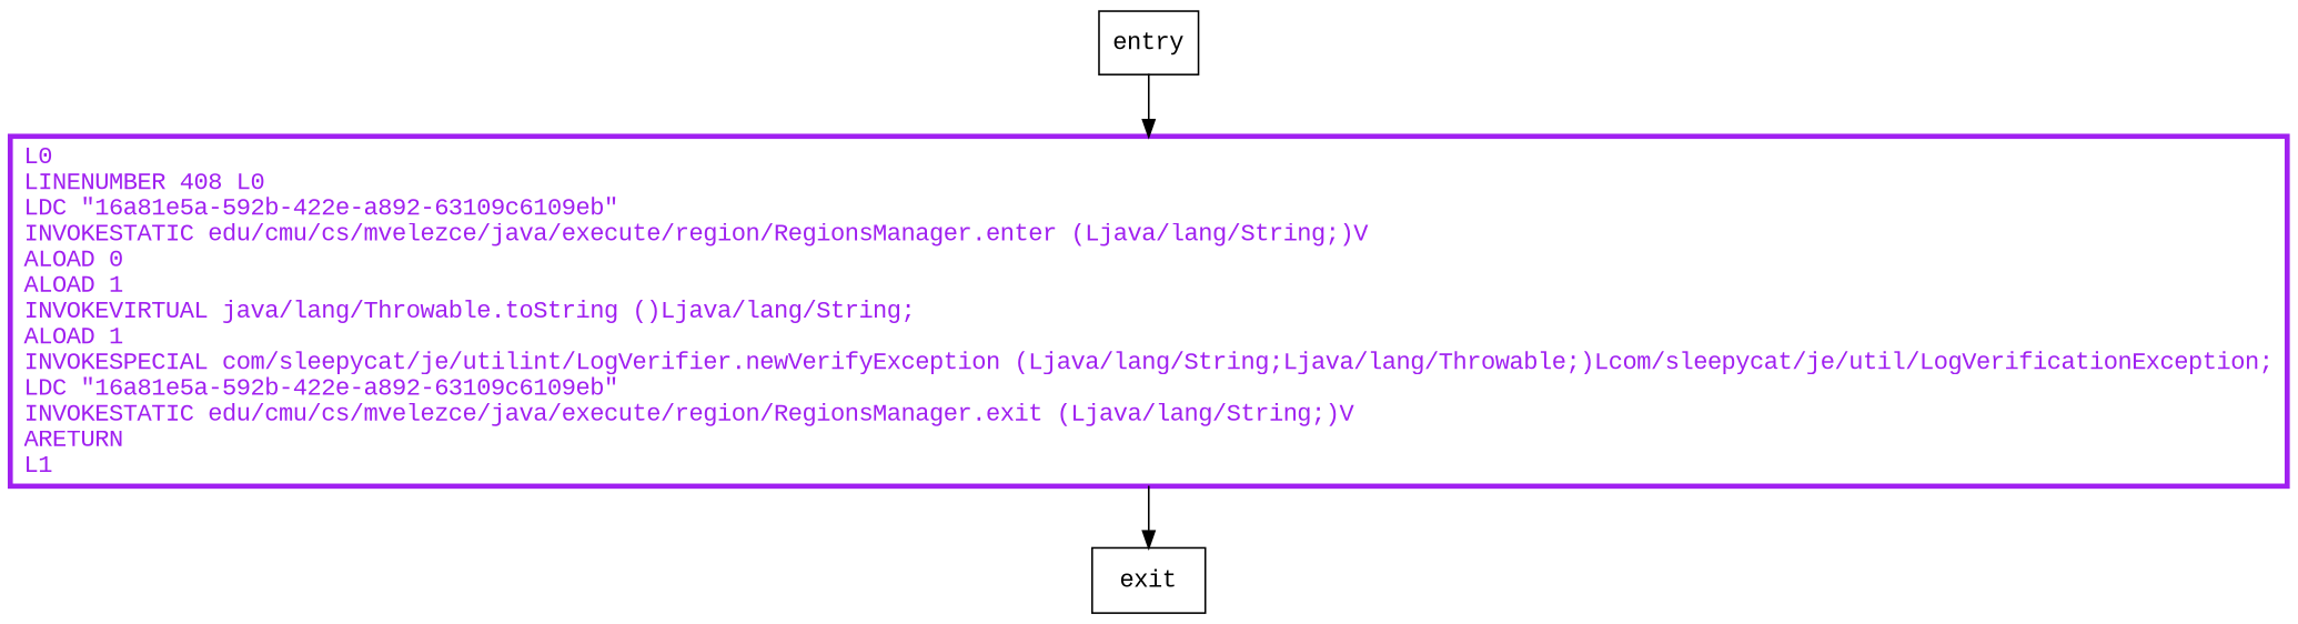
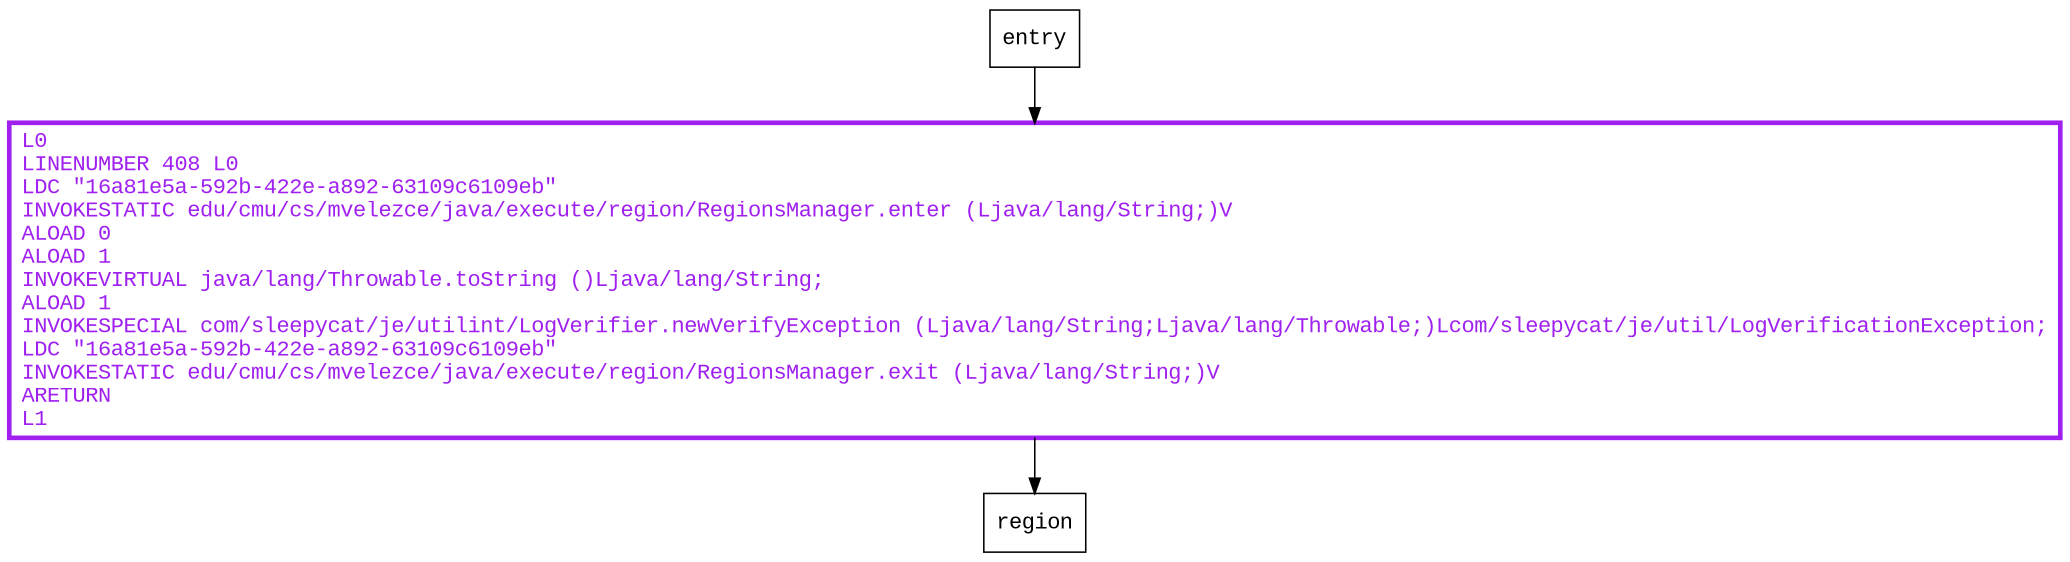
  digraph {
    fontname="Liberation Mono"
    node [shape=record fontname="Liberation Mono"]
    edge [fontname="Liberation Mono"]
    n1 [color=purple fontcolor=purple label="L0\lLINENUMBER 408 L0\lLDC \"16a81e5a-592b-422e-a892-63109c6109eb\"\lINVOKESTATIC edu/cmu/cs/mvelezce/java/execute/region/RegionsManager.enter (Ljava/lang/String;)V\lALOAD 0\lALOAD 1\lINVOKEVIRTUAL java/lang/Throwable.toString ()Ljava/lang/String;\lALOAD 1\lINVOKESPECIAL com/sleepycat/je/utilint/LogVerifier.newVerifyException (Ljava/lang/String;Ljava/lang/Throwable;)Lcom/sleepycat/je/util/LogVerificationException;\lLDC \"16a81e5a-592b-422e-a892-63109c6109eb\"\lINVOKESTATIC edu/cmu/cs/mvelezce/java/execute/region/RegionsManager.exit (Ljava/lang/String;)V\lARETURN\lL1\l" penwidth=3]
-   exit
+   exit [label=region]
    entry
    n1 -> exit
    entry -> n1
  }
